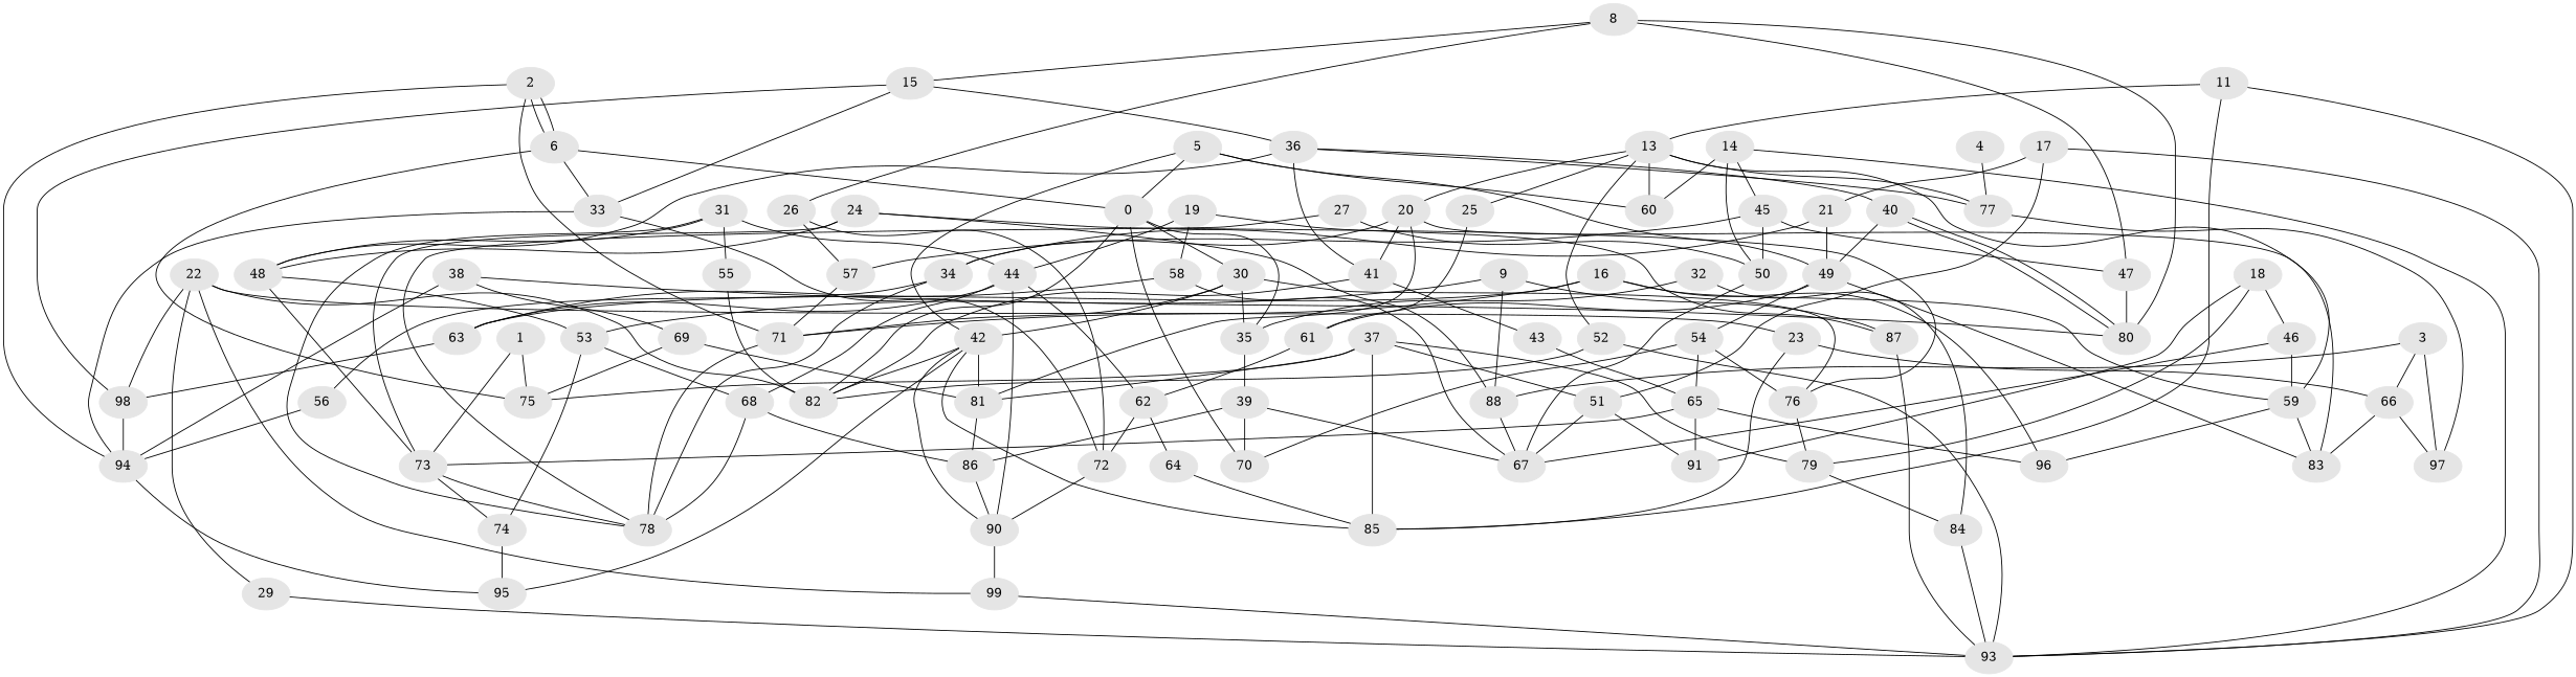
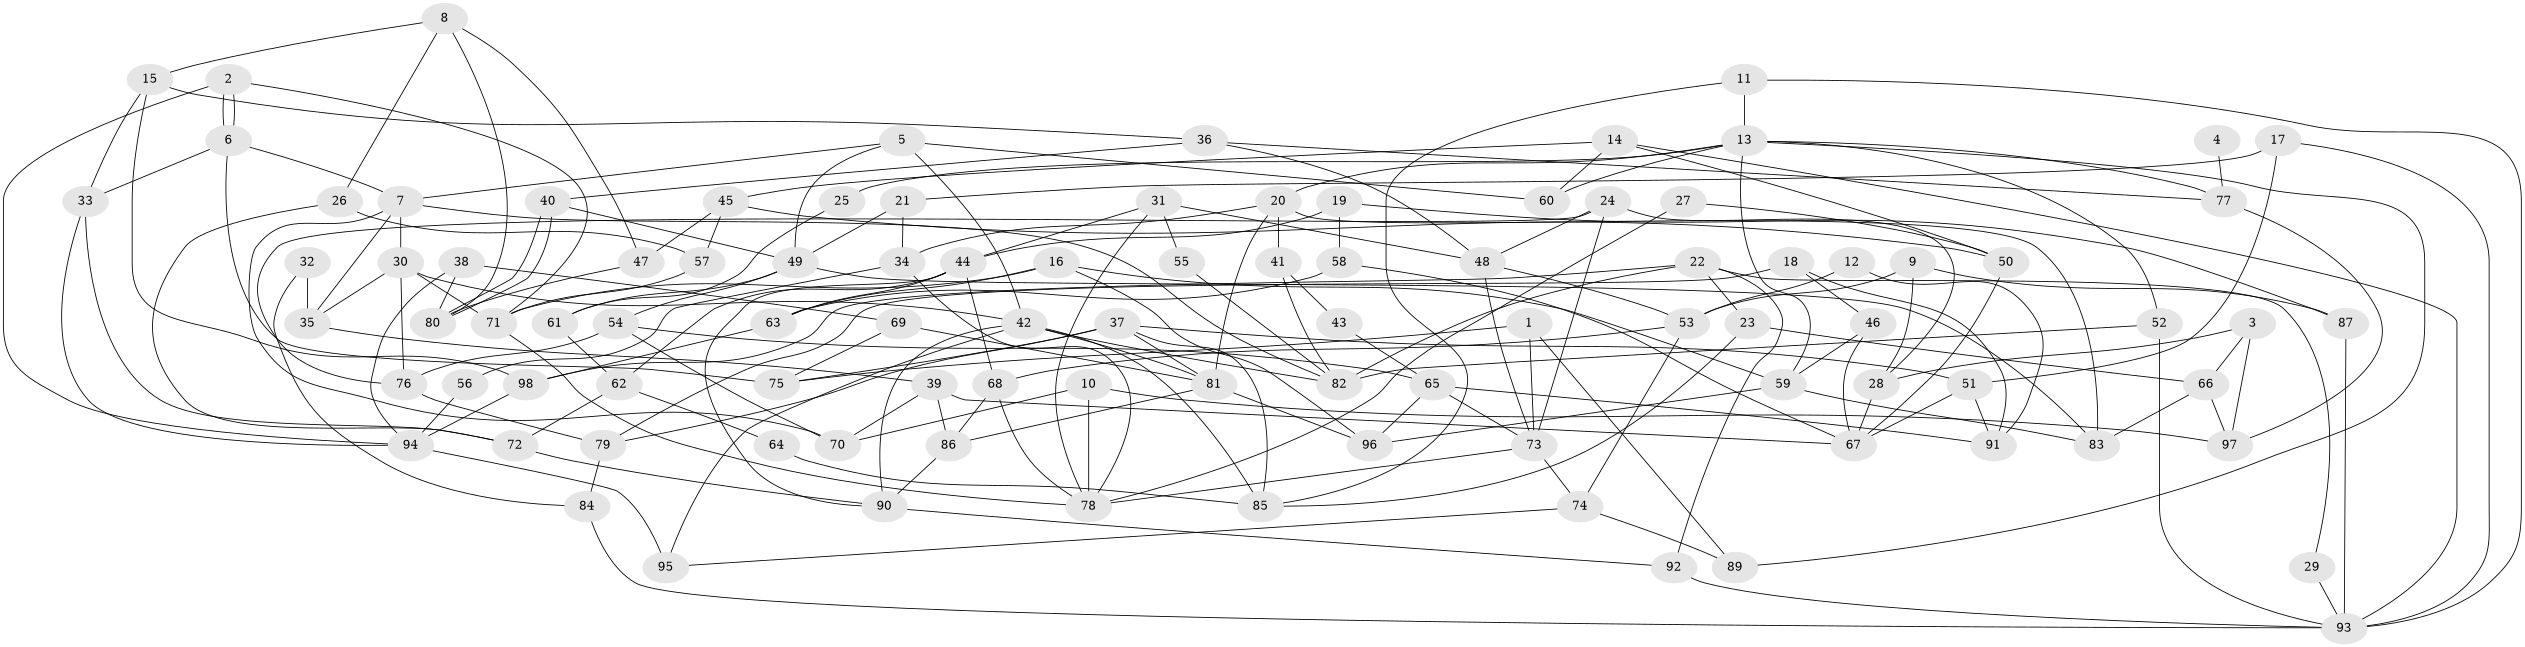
  graph {
    node [color=gray90 style=filled]
    1
    73
    75
+   89
    78
    74
    2
    6
    71
    94
-   7 [label=0]
+   7
    33
    95
    3
-   28 [label=88]
+   28
    66
    97
    67
    83
    4
    77
    59
    96
    5
    42
    49
    60
    30
    35
    70
    82
    85
    81
    90
    61
    54
    72
    76
    39
    8
    15
    26
    47
    80
    36
    n46 [label=98]
    57
    9
    53
    87
    68
    93
+   10
    11
    13
    20
    25
    52
+   12
    91
    34
    41
    14
    45
    50
    48
    40
    16
    63
    17
    21
    51
    18
    46
    79
    84
    19
    44
    58
    62
    56
    43
    86
    22
    23
    29
-   92 [label=99]
+   92
    24
    27
    31
    55
    32
    37
    38
    69
    65
    64
    1 -- 73
    1 -- 75
+   1 -- 89
    73 -- 78
    73 -- 74
+   74 -- 89
    74 -- 95
    2 -- 6
    2 -- 6
    2 -- 71
    2 -- 94
    6 -- 75
    6 -- 7
    6 -- 33
    71 -- 78
    94 -- 95
    7 -- 30
    7 -- 35
    7 -- 70
    7 -- 82
    33 -- 94
    33 -- 72
    3 -- 28
    3 -- 66
    3 -- 97
    28 -- 67
    66 -- 97
    66 -- 83
    4 -- 77
    77 -- 97
    59 -- 83
    59 -- 96
    5 -- 7
    5 -- 42
    5 -- 49
    5 -- 60
    42 -- 95
    42 -- 82
    42 -- 85
    42 -- 81
    42 -- 90
    49 -- 83
    49 -- 61
    49 -- 54
    30 -- 71
    30 -- 42
    30 -- 35
    30 -- 76
    35 -- 39
+   81 -- 96
    81 -- 86
    90 -- 92
    61 -- 62
    54 -- 70
    54 -- 76
    54 -- 65
    72 -- 90
    76 -- 79
    39 -- 67
    39 -- 70
    39 -- 86
    8 -- 15
    8 -- 26
    8 -- 47
    8 -- 80
    15 -- 33
    15 -- 36
    15 -- n46
    26 -- 72
    26 -- 57
    47 -- 80
    36 -- 77
-   36 -- 41
    36 -- 48
    36 -- 40
    n46 -- 94
    57 -- 71
    9 -- 28
    9 -- 53
    9 -- 87
    53 -- 74
    53 -- 68
    87 -- 93
    68 -- 78
    68 -- 86
+   10 -- 78
+   10 -- 97
+   10 -- 70
    11 -- 85
    11 -- 93
    11 -- 13
+   13 -- 89
    13 -- 77
    13 -- 59
    13 -- 60
    13 -- 20
    13 -- 25
    13 -- 52
    20 -- 83
    20 -- 81
    20 -- 34
    20 -- 41
    25 -- 61
    52 -- 82
    52 -- 93
+   12 -- 53
+   12 -- 91
    34 -- 78
    34 -- 56
    41 -- 82
    41 -- 43
    14 -- 60
    14 -- 93
    14 -- 45
    14 -- 50
    45 -- 47
    45 -- 57
    45 -- 50
    50 -- 67
    48 -- 73
    48 -- 53
    40 -- 49
    40 -- 80
    40 -- 80
    16 -- 71
    16 -- 59
    16 -- 96
    16 -- 63
    63 -- n46
    17 -- 93
    17 -- 21
    17 -- 51
    21 -- 49
    21 -- 34
    51 -- 67
    51 -- 91
    18 -- 91
    18 -- 46
    18 -- 79
    46 -- 67
    46 -- 59
    79 -- 84
    84 -- 93
    19 -- 87
    19 -- 44
    19 -- 58
    44 -- 90
    44 -- 68
    44 -- 63
    44 -- 62
    58 -- 67
    58 -- 63
    62 -- 72
    62 -- 64
    56 -- 94
    43 -- 65
    86 -- 90
    22 -- 82
    22 -- n46
    22 -- 23
    22 -- 29
    22 -- 92
    23 -- 66
    23 -- 85
    29 -- 93
    92 -- 93
    24 -- 73
    24 -- 28
    24 -- 76
    24 -- 48
    27 -- 78
    27 -- 50
    31 -- 78
    31 -- 48
    31 -- 44
    31 -- 55
    55 -- 82
    32 -- 35
    32 -- 84
    37 -- 75
    37 -- 85
    37 -- 81
    37 -- 51
    37 -- 79
    38 -- 94
    38 -- 80
    38 -- 69
    69 -- 75
    69 -- 81
    65 -- 73
    65 -- 96
    65 -- 91
    64 -- 85
  }
